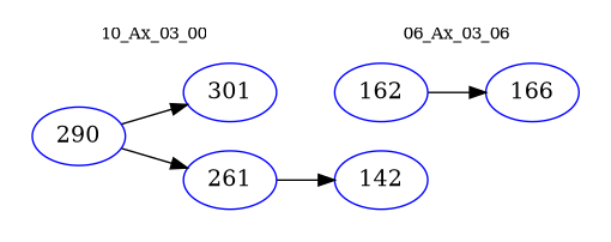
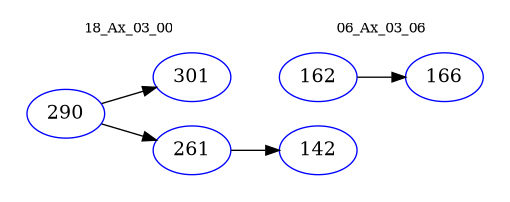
  digraph {
    rankdir=LR
    node [color=blue]
    edge [color=black]
    n1 [label=162]
    n2 [label=142]
    n3 [label=166]
    n4 [label=290]
    n5 [label=261]
    n6 [label=301]
    subgraph cluster_1 {
      color=white
      fontsize=10
      label="06_Ax_03_06"
      n1
      n2
      n3
    }
    subgraph cluster_2 {
      color=white
      fontsize=10
-     label="10_Ax_03_00"
+     label="18_Ax_03_00"
      n4
      n5
      n6
    }
    n1 -> n3
    n4 -> n5
    n4 -> n6
    n5 -> n2
  }
